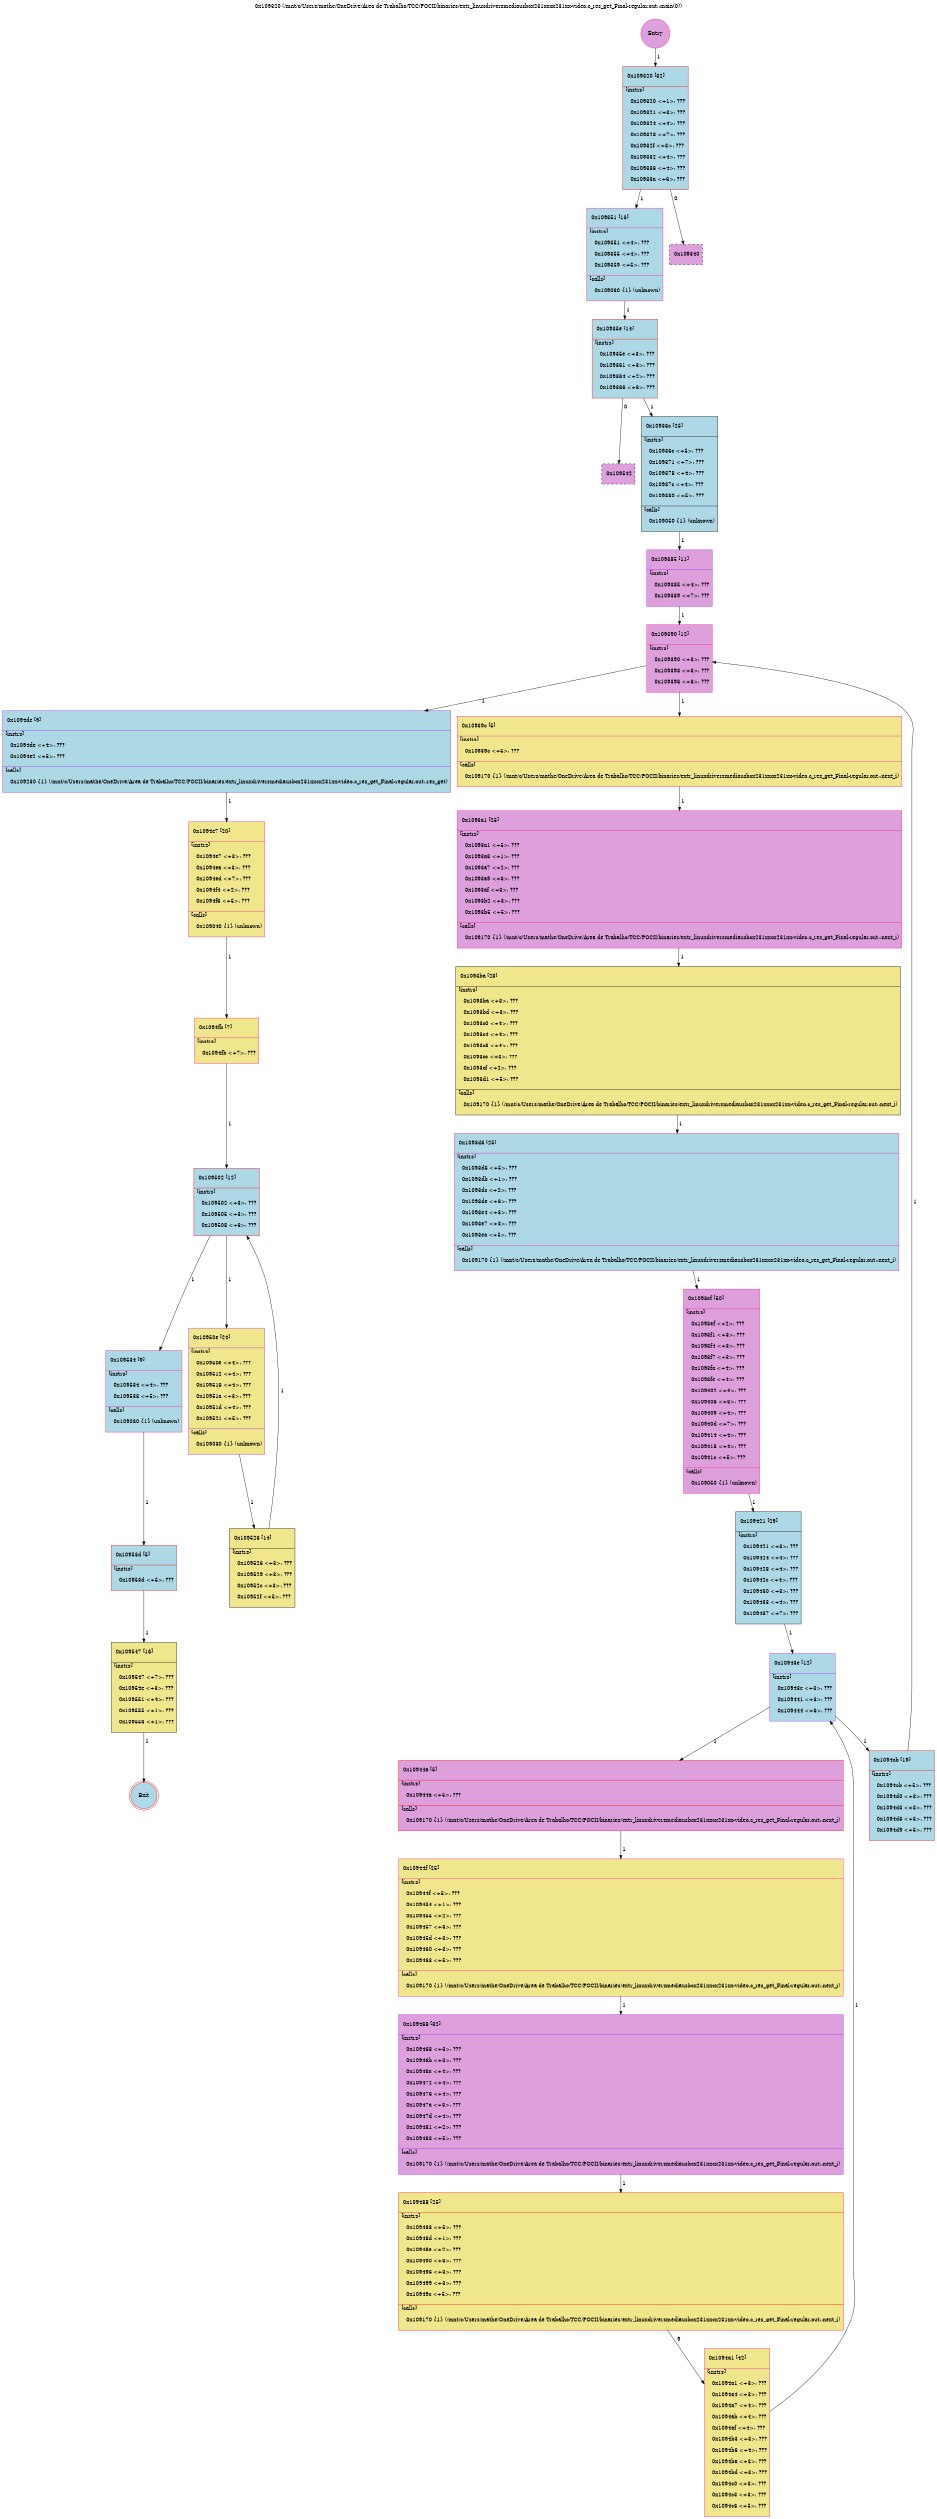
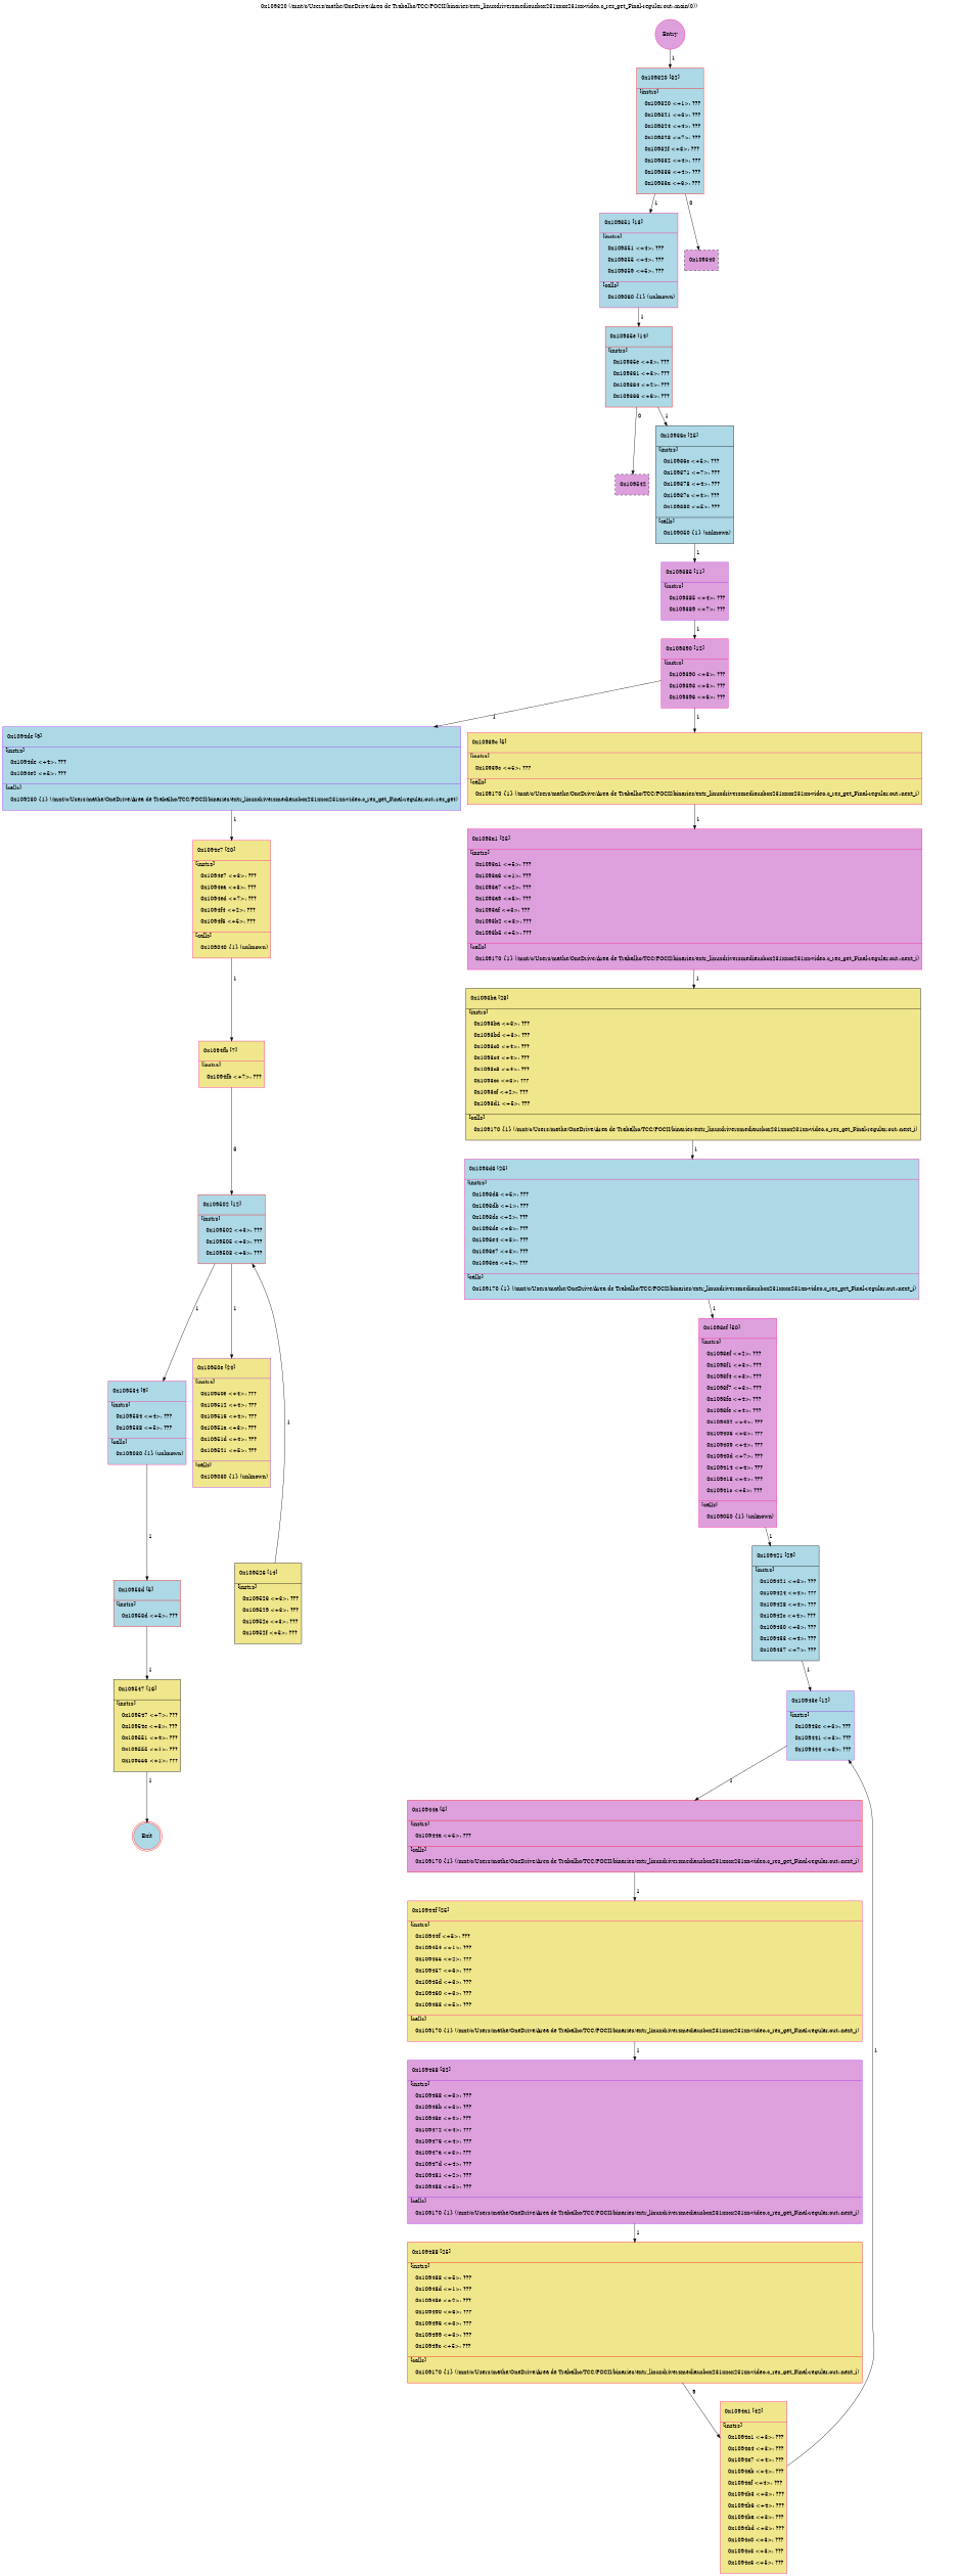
  digraph {
    label="0x109320 (/mnt/c/Users/mathe/OneDrive/Área de Trabalho/TCC/POCII/binaries/extr_linuxdriversmediausbcx231xxcx231xx-video.c_res_get_Final-regular.out::main(0))"
    labelloc=t
    node [color=deeppink fillcolor=lightblue shape=record style=filled]
    Entry [fillcolor=plum height=0.3 shape=circle width=0.3]
    n2 [color=red label="{\n     0x109320 [32]\l\n     | [instrs]\l\n     &nbsp;&nbsp;0x109320 \<+1\>: ???\l\n     &nbsp;&nbsp;0x109321 \<+3\>: ???\l\n     &nbsp;&nbsp;0x109324 \<+4\>: ???\l\n     &nbsp;&nbsp;0x109328 \<+7\>: ???\l\n     &nbsp;&nbsp;0x10932f \<+3\>: ???\l\n     &nbsp;&nbsp;0x109332 \<+4\>: ???\l\n     &nbsp;&nbsp;0x109336 \<+4\>: ???\l\n     &nbsp;&nbsp;0x10933a \<+6\>: ???\l\n  }"]
    n3 [label="{\n     0x109351 [13]\l\n     | [instrs]\l\n     &nbsp;&nbsp;0x109351 \<+4\>: ???\l\n     &nbsp;&nbsp;0x109355 \<+4\>: ???\l\n     &nbsp;&nbsp;0x109359 \<+5\>: ???\l\n     | [calls]\l\n     &nbsp;&nbsp;0x109060 \{1\} (unknown)\l\n  }"]
    n4 [color=black fillcolor=plum label="{\n     0x109340\l\n  }" style="dashed,filled"]
    n5 [color=red label="{\n     0x10935e [14]\l\n     | [instrs]\l\n     &nbsp;&nbsp;0x10935e \<+3\>: ???\l\n     &nbsp;&nbsp;0x109361 \<+3\>: ???\l\n     &nbsp;&nbsp;0x109364 \<+2\>: ???\l\n     &nbsp;&nbsp;0x109366 \<+6\>: ???\l\n  }"]
    n6 [color=black fillcolor=plum label="{\n     0x109542\l\n  }" style="dashed,filled"]
    n7 [color=black label="{\n     0x10936c [25]\l\n     | [instrs]\l\n     &nbsp;&nbsp;0x10936c \<+5\>: ???\l\n     &nbsp;&nbsp;0x109371 \<+7\>: ???\l\n     &nbsp;&nbsp;0x109378 \<+4\>: ???\l\n     &nbsp;&nbsp;0x10937c \<+4\>: ???\l\n     &nbsp;&nbsp;0x109380 \<+5\>: ???\l\n     | [calls]\l\n     &nbsp;&nbsp;0x109050 \{1\} (unknown)\l\n  }"]
    n8 [color=purple fillcolor=plum label="{\n     0x109385 [11]\l\n     | [instrs]\l\n     &nbsp;&nbsp;0x109385 \<+4\>: ???\l\n     &nbsp;&nbsp;0x109389 \<+7\>: ???\l\n  }"]
    n9 [fillcolor=plum label="{\n     0x109390 [12]\l\n     | [instrs]\l\n     &nbsp;&nbsp;0x109390 \<+3\>: ???\l\n     &nbsp;&nbsp;0x109393 \<+3\>: ???\l\n     &nbsp;&nbsp;0x109396 \<+6\>: ???\l\n  }"]
    Exit [color=red height=0.3 peripheries=2 shape=circle width=0.3]
    n11 [color=purple label="{\n     0x1094de [9]\l\n     | [instrs]\l\n     &nbsp;&nbsp;0x1094de \<+4\>: ???\l\n     &nbsp;&nbsp;0x1094e2 \<+5\>: ???\l\n     | [calls]\l\n     &nbsp;&nbsp;0x109230 \{1\} (/mnt/c/Users/mathe/OneDrive/Área de Trabalho/TCC/POCII/binaries/extr_linuxdriversmediausbcx231xxcx231xx-video.c_res_get_Final-regular.out::res_get)\l\n  }"]
    n12 [fillcolor=khaki label="{\n     0x10939c [5]\l\n     | [instrs]\l\n     &nbsp;&nbsp;0x10939c \<+5\>: ???\l\n     | [calls]\l\n     &nbsp;&nbsp;0x109170 \{1\} (/mnt/c/Users/mathe/OneDrive/Área de Trabalho/TCC/POCII/binaries/extr_linuxdriversmediausbcx231xxcx231xx-video.c_res_get_Final-regular.out::next_i)\l\n  }"]
    n13 [fillcolor=khaki label="{\n     0x1094e7 [20]\l\n     | [instrs]\l\n     &nbsp;&nbsp;0x1094e7 \<+3\>: ???\l\n     &nbsp;&nbsp;0x1094ea \<+3\>: ???\l\n     &nbsp;&nbsp;0x1094ed \<+7\>: ???\l\n     &nbsp;&nbsp;0x1094f4 \<+2\>: ???\l\n     &nbsp;&nbsp;0x1094f6 \<+5\>: ???\l\n     | [calls]\l\n     &nbsp;&nbsp;0x109040 \{1\} (unknown)\l\n  }"]
    n14 [fillcolor=plum label="{\n     0x1093a1 [25]\l\n     | [instrs]\l\n     &nbsp;&nbsp;0x1093a1 \<+5\>: ???\l\n     &nbsp;&nbsp;0x1093a6 \<+1\>: ???\l\n     &nbsp;&nbsp;0x1093a7 \<+2\>: ???\l\n     &nbsp;&nbsp;0x1093a9 \<+6\>: ???\l\n     &nbsp;&nbsp;0x1093af \<+3\>: ???\l\n     &nbsp;&nbsp;0x1093b2 \<+3\>: ???\l\n     &nbsp;&nbsp;0x1093b5 \<+5\>: ???\l\n     | [calls]\l\n     &nbsp;&nbsp;0x109170 \{1\} (/mnt/c/Users/mathe/OneDrive/Área de Trabalho/TCC/POCII/binaries/extr_linuxdriversmediausbcx231xxcx231xx-video.c_res_get_Final-regular.out::next_i)\l\n  }"]
    n15 [fillcolor=khaki label="{\n     0x1094fb [7]\l\n     | [instrs]\l\n     &nbsp;&nbsp;0x1094fb \<+7\>: ???\l\n  }"]
    n16 [color=black fillcolor=khaki label="{\n     0x1093ba [28]\l\n     | [instrs]\l\n     &nbsp;&nbsp;0x1093ba \<+3\>: ???\l\n     &nbsp;&nbsp;0x1093bd \<+3\>: ???\l\n     &nbsp;&nbsp;0x1093c0 \<+4\>: ???\l\n     &nbsp;&nbsp;0x1093c4 \<+4\>: ???\l\n     &nbsp;&nbsp;0x1093c8 \<+4\>: ???\l\n     &nbsp;&nbsp;0x1093cc \<+3\>: ???\l\n     &nbsp;&nbsp;0x1093cf \<+2\>: ???\l\n     &nbsp;&nbsp;0x1093d1 \<+5\>: ???\l\n     | [calls]\l\n     &nbsp;&nbsp;0x109170 \{1\} (/mnt/c/Users/mathe/OneDrive/Área de Trabalho/TCC/POCII/binaries/extr_linuxdriversmediausbcx231xxcx231xx-video.c_res_get_Final-regular.out::next_i)\l\n  }"]
    n17 [label="{\n     0x1093d6 [25]\l\n     | [instrs]\l\n     &nbsp;&nbsp;0x1093d6 \<+5\>: ???\l\n     &nbsp;&nbsp;0x1093db \<+1\>: ???\l\n     &nbsp;&nbsp;0x1093dc \<+2\>: ???\l\n     &nbsp;&nbsp;0x1093de \<+6\>: ???\l\n     &nbsp;&nbsp;0x1093e4 \<+3\>: ???\l\n     &nbsp;&nbsp;0x1093e7 \<+3\>: ???\l\n     &nbsp;&nbsp;0x1093ea \<+5\>: ???\l\n     | [calls]\l\n     &nbsp;&nbsp;0x109170 \{1\} (/mnt/c/Users/mathe/OneDrive/Área de Trabalho/TCC/POCII/binaries/extr_linuxdriversmediausbcx231xxcx231xx-video.c_res_get_Final-regular.out::next_i)\l\n  }"]
    n18 [fillcolor=plum label="{\n     0x1093ef [50]\l\n     | [instrs]\l\n     &nbsp;&nbsp;0x1093ef \<+2\>: ???\l\n     &nbsp;&nbsp;0x1093f1 \<+3\>: ???\l\n     &nbsp;&nbsp;0x1093f4 \<+3\>: ???\l\n     &nbsp;&nbsp;0x1093f7 \<+3\>: ???\l\n     &nbsp;&nbsp;0x1093fa \<+4\>: ???\l\n     &nbsp;&nbsp;0x1093fe \<+4\>: ???\l\n     &nbsp;&nbsp;0x109402 \<+4\>: ???\l\n     &nbsp;&nbsp;0x109406 \<+3\>: ???\l\n     &nbsp;&nbsp;0x109409 \<+4\>: ???\l\n     &nbsp;&nbsp;0x10940d \<+7\>: ???\l\n     &nbsp;&nbsp;0x109414 \<+4\>: ???\l\n     &nbsp;&nbsp;0x109418 \<+4\>: ???\l\n     &nbsp;&nbsp;0x10941c \<+5\>: ???\l\n     | [calls]\l\n     &nbsp;&nbsp;0x109050 \{1\} (unknown)\l\n  }"]
    n19 [color=black label="{\n     0x109421 [29]\l\n     | [instrs]\l\n     &nbsp;&nbsp;0x109421 \<+3\>: ???\l\n     &nbsp;&nbsp;0x109424 \<+4\>: ???\l\n     &nbsp;&nbsp;0x109428 \<+4\>: ???\l\n     &nbsp;&nbsp;0x10942c \<+4\>: ???\l\n     &nbsp;&nbsp;0x109430 \<+3\>: ???\l\n     &nbsp;&nbsp;0x109433 \<+4\>: ???\l\n     &nbsp;&nbsp;0x109437 \<+7\>: ???\l\n  }"]
    n20 [color=purple label="{\n     0x10943e [12]\l\n     | [instrs]\l\n     &nbsp;&nbsp;0x10943e \<+3\>: ???\l\n     &nbsp;&nbsp;0x109441 \<+3\>: ???\l\n     &nbsp;&nbsp;0x109444 \<+6\>: ???\l\n  }"]
-   n21 [color=red label="{\n     0x1094cb [19]\l\n     | [instrs]\l\n     &nbsp;&nbsp;0x1094cb \<+5\>: ???\l\n     &nbsp;&nbsp;0x1094d0 \<+3\>: ???\l\n     &nbsp;&nbsp;0x1094d3 \<+3\>: ???\l\n     &nbsp;&nbsp;0x1094d6 \<+3\>: ???\l\n     &nbsp;&nbsp;0x1094d9 \<+5\>: ???\l\n  }"]
    n22 [color=red fillcolor=plum label="{\n     0x10944a [5]\l\n     | [instrs]\l\n     &nbsp;&nbsp;0x10944a \<+5\>: ???\l\n     | [calls]\l\n     &nbsp;&nbsp;0x109170 \{1\} (/mnt/c/Users/mathe/OneDrive/Área de Trabalho/TCC/POCII/binaries/extr_linuxdriversmediausbcx231xxcx231xx-video.c_res_get_Final-regular.out::next_i)\l\n  }"]
    n23 [fillcolor=khaki label="{\n     0x10944f [25]\l\n     | [instrs]\l\n     &nbsp;&nbsp;0x10944f \<+5\>: ???\l\n     &nbsp;&nbsp;0x109454 \<+1\>: ???\l\n     &nbsp;&nbsp;0x109455 \<+2\>: ???\l\n     &nbsp;&nbsp;0x109457 \<+6\>: ???\l\n     &nbsp;&nbsp;0x10945d \<+3\>: ???\l\n     &nbsp;&nbsp;0x109460 \<+3\>: ???\l\n     &nbsp;&nbsp;0x109463 \<+5\>: ???\l\n     | [calls]\l\n     &nbsp;&nbsp;0x109170 \{1\} (/mnt/c/Users/mathe/OneDrive/Área de Trabalho/TCC/POCII/binaries/extr_linuxdriversmediausbcx231xxcx231xx-video.c_res_get_Final-regular.out::next_i)\l\n  }"]
    n24 [color=purple fillcolor=plum label="{\n     0x109468 [32]\l\n     | [instrs]\l\n     &nbsp;&nbsp;0x109468 \<+3\>: ???\l\n     &nbsp;&nbsp;0x10946b \<+3\>: ???\l\n     &nbsp;&nbsp;0x10946e \<+4\>: ???\l\n     &nbsp;&nbsp;0x109472 \<+4\>: ???\l\n     &nbsp;&nbsp;0x109476 \<+4\>: ???\l\n     &nbsp;&nbsp;0x10947a \<+3\>: ???\l\n     &nbsp;&nbsp;0x10947d \<+4\>: ???\l\n     &nbsp;&nbsp;0x109481 \<+2\>: ???\l\n     &nbsp;&nbsp;0x109483 \<+5\>: ???\l\n     | [calls]\l\n     &nbsp;&nbsp;0x109170 \{1\} (/mnt/c/Users/mathe/OneDrive/Área de Trabalho/TCC/POCII/binaries/extr_linuxdriversmediausbcx231xxcx231xx-video.c_res_get_Final-regular.out::next_i)\l\n  }"]
    n25 [color=red fillcolor=khaki label="{\n     0x109488 [25]\l\n     | [instrs]\l\n     &nbsp;&nbsp;0x109488 \<+5\>: ???\l\n     &nbsp;&nbsp;0x10948d \<+1\>: ???\l\n     &nbsp;&nbsp;0x10948e \<+2\>: ???\l\n     &nbsp;&nbsp;0x109490 \<+6\>: ???\l\n     &nbsp;&nbsp;0x109496 \<+3\>: ???\l\n     &nbsp;&nbsp;0x109499 \<+3\>: ???\l\n     &nbsp;&nbsp;0x10949c \<+5\>: ???\l\n     | [calls]\l\n     &nbsp;&nbsp;0x109170 \{1\} (/mnt/c/Users/mathe/OneDrive/Área de Trabalho/TCC/POCII/binaries/extr_linuxdriversmediausbcx231xxcx231xx-video.c_res_get_Final-regular.out::next_i)\l\n  }"]
    n26 [fillcolor=khaki label="{\n     0x1094a1 [42]\l\n     | [instrs]\l\n     &nbsp;&nbsp;0x1094a1 \<+3\>: ???\l\n     &nbsp;&nbsp;0x1094a4 \<+3\>: ???\l\n     &nbsp;&nbsp;0x1094a7 \<+4\>: ???\l\n     &nbsp;&nbsp;0x1094ab \<+4\>: ???\l\n     &nbsp;&nbsp;0x1094af \<+4\>: ???\l\n     &nbsp;&nbsp;0x1094b3 \<+3\>: ???\l\n     &nbsp;&nbsp;0x1094b6 \<+4\>: ???\l\n     &nbsp;&nbsp;0x1094ba \<+3\>: ???\l\n     &nbsp;&nbsp;0x1094bd \<+3\>: ???\l\n     &nbsp;&nbsp;0x1094c0 \<+3\>: ???\l\n     &nbsp;&nbsp;0x1094c3 \<+3\>: ???\l\n     &nbsp;&nbsp;0x1094c6 \<+5\>: ???\l\n  }"]
    n27 [color=black fillcolor=khaki label="{\n     0x109547 [16]\l\n     | [instrs]\l\n     &nbsp;&nbsp;0x109547 \<+7\>: ???\l\n     &nbsp;&nbsp;0x10954e \<+3\>: ???\l\n     &nbsp;&nbsp;0x109551 \<+4\>: ???\l\n     &nbsp;&nbsp;0x109555 \<+1\>: ???\l\n     &nbsp;&nbsp;0x109556 \<+1\>: ???\l\n  }"]
    n28 [color=red label="{\n     0x109502 [12]\l\n     | [instrs]\l\n     &nbsp;&nbsp;0x109502 \<+3\>: ???\l\n     &nbsp;&nbsp;0x109505 \<+3\>: ???\l\n     &nbsp;&nbsp;0x109508 \<+6\>: ???\l\n  }"]
    n29 [label="{\n     0x109534 [9]\l\n     | [instrs]\l\n     &nbsp;&nbsp;0x109534 \<+4\>: ???\l\n     &nbsp;&nbsp;0x109538 \<+5\>: ???\l\n     | [calls]\l\n     &nbsp;&nbsp;0x109030 \{1\} (unknown)\l\n  }"]
    n30 [color=purple fillcolor=khaki label="{\n     0x10950e [24]\l\n     | [instrs]\l\n     &nbsp;&nbsp;0x10950e \<+4\>: ???\l\n     &nbsp;&nbsp;0x109512 \<+4\>: ???\l\n     &nbsp;&nbsp;0x109516 \<+4\>: ???\l\n     &nbsp;&nbsp;0x10951a \<+3\>: ???\l\n     &nbsp;&nbsp;0x10951d \<+4\>: ???\l\n     &nbsp;&nbsp;0x109521 \<+5\>: ???\l\n     | [calls]\l\n     &nbsp;&nbsp;0x109030 \{1\} (unknown)\l\n  }"]
    n31 [color=red label="{\n     0x10953d [5]\l\n     | [instrs]\l\n     &nbsp;&nbsp;0x10953d \<+5\>: ???\l\n  }"]
    n32 [color=black fillcolor=khaki label="{\n     0x109526 [14]\l\n     | [instrs]\l\n     &nbsp;&nbsp;0x109526 \<+3\>: ???\l\n     &nbsp;&nbsp;0x109529 \<+3\>: ???\l\n     &nbsp;&nbsp;0x10952c \<+3\>: ???\l\n     &nbsp;&nbsp;0x10952f \<+5\>: ???\l\n  }"]
    Entry -> n2 [label=" 1"]
    n2 -> n3 [label=" 1"]
    n2 -> n4 [label=" 0"]
    n3 -> n5 [label=" 1"]
    n5 -> n6 [label=" 0"]
    n5 -> n7 [label=" 1"]
    n7 -> n8 [label=" 1"]
    n8 -> n9 [label=" 1"]
    n9 -> n11 [label=" 1"]
    n9 -> n12 [label=" 1"]
    n11 -> n13 [label=" 1"]
    n12 -> n14 [label=" 1"]
    n13 -> n15 [label=" 1"]
    n14 -> n16 [label=" 1"]
-   n15 -> n28 [label=" 1"]
+   n15 -> n28 [label=" 3"]
    n16 -> n17 [label=" 1"]
    n17 -> n18 [label=" 1"]
    n18 -> n19 [label=" 1"]
    n19 -> n20 [label=" 1"]
-   n20 -> n21 [label=" 1"]
    n20 -> n22 [label=" 1"]
-   n21 -> n9 [label=" 1"]
    n22 -> n23 [label=" 1"]
    n23 -> n24 [label=" 1"]
    n24 -> n25 [label=" 1"]
    n25 -> n26 [label=" 9"]
    n26 -> n20 [label=" 1"]
    n27 -> Exit [label=" 1"]
    n28 -> n29 [label=" 1"]
    n28 -> n30 [label=" 1"]
    n29 -> n31 [label=" 1"]
-   n30 -> n32 [label=" 1"]
    n31 -> n27 [label=" 1"]
    n32 -> n28 [label=" 1"]
  }
